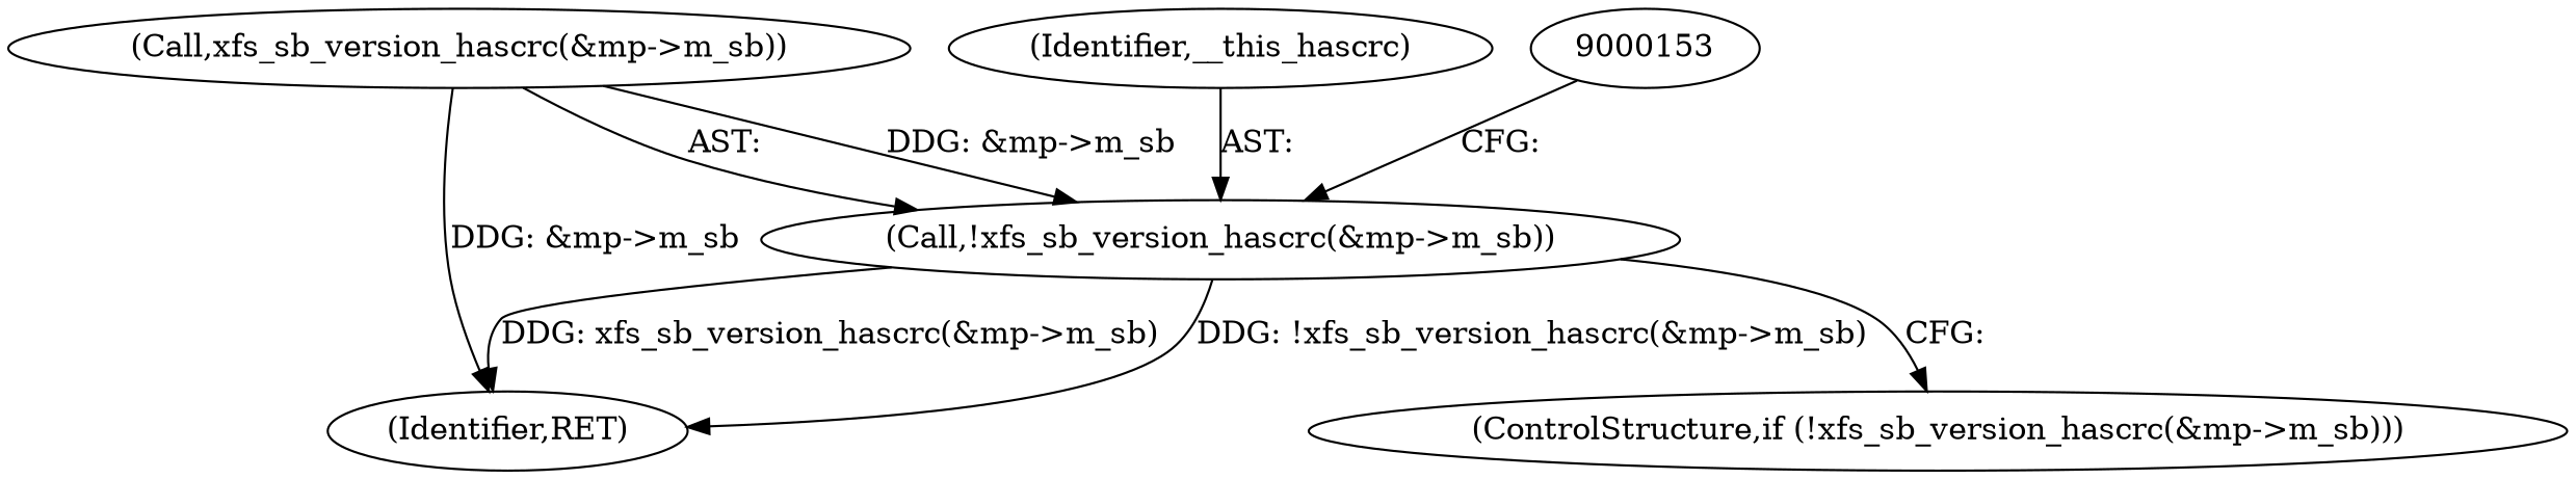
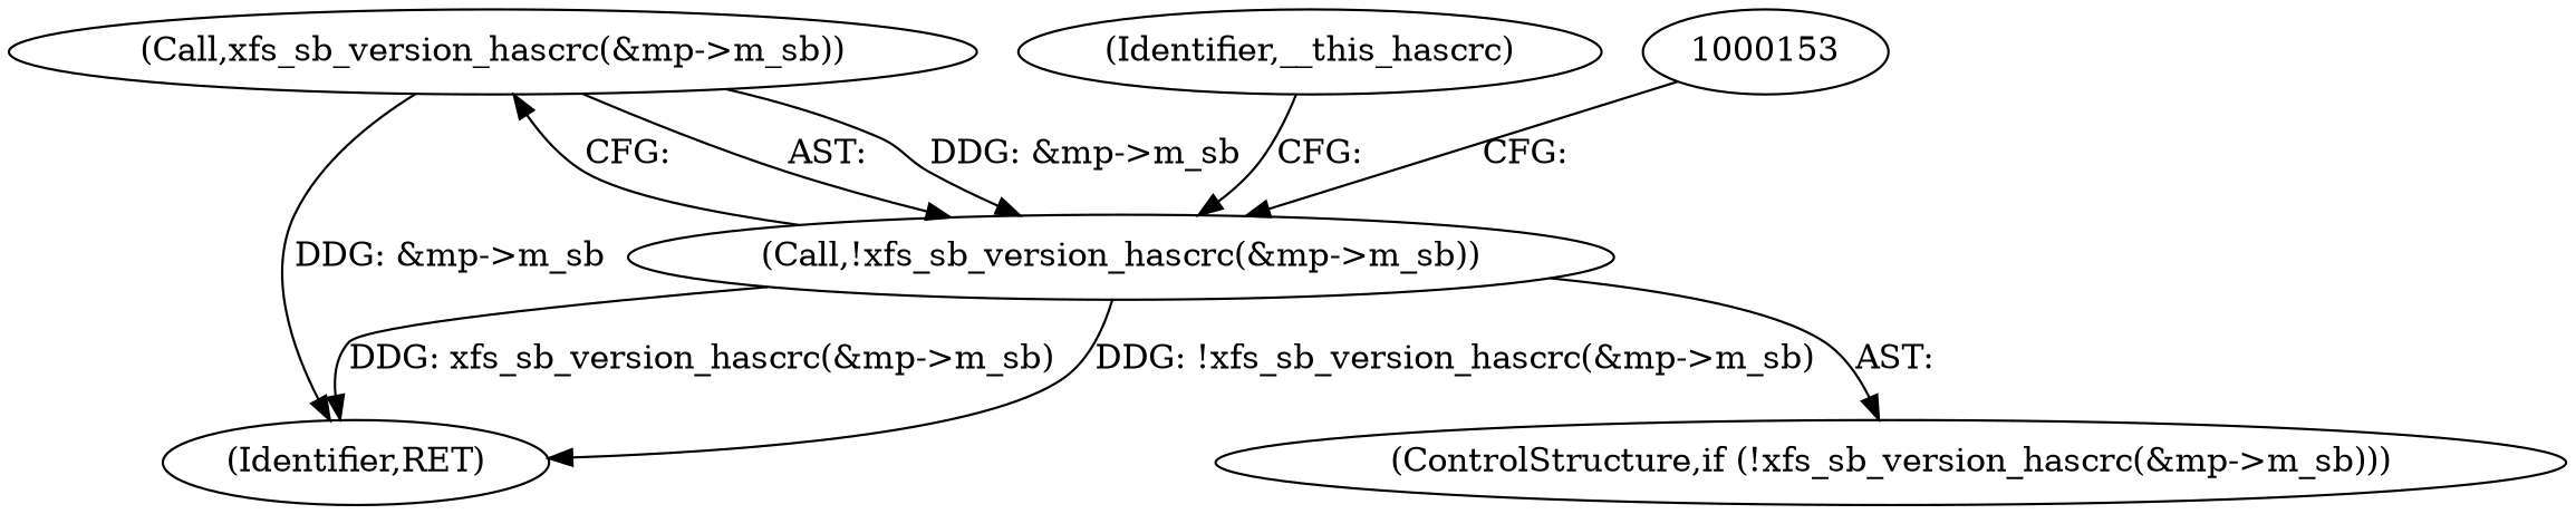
  digraph {
    n1 [label="(Call,xfs_sb_version_hascrc(&mp->m_sb))"]
    n2 [label="(Call,!xfs_sb_version_hascrc(&mp->m_sb))"]
    n3 [label="(Identifier,RET)"]
    n4 [label="(ControlStructure,if (!xfs_sb_version_hascrc(&mp->m_sb)))"]
    n5 [label="(Identifier,__this_hascrc)"]
-   1000153 [label=9000153]
+   1000153
    n1 -> n2 [label="AST: "]
    n1 -> n2 [label="DDG: &mp->m_sb"]
    n1 -> n3 [label="DDG: &mp->m_sb"]
+   n2 -> n1 [label="CFG: "]
    n2 -> n3 [label="DDG: !xfs_sb_version_hascrc(&mp->m_sb)"]
    n2 -> n3 [label="DDG: xfs_sb_version_hascrc(&mp->m_sb)"]
-   n2 -> n4 [label="CFG: "]
-   n5 -> n2 [label="AST: "]
+   n2 -> n4 [label="AST: "]
+   n5 -> n2 [label="CFG: "]
    1000153 -> n2 [label="CFG: "]
  }
